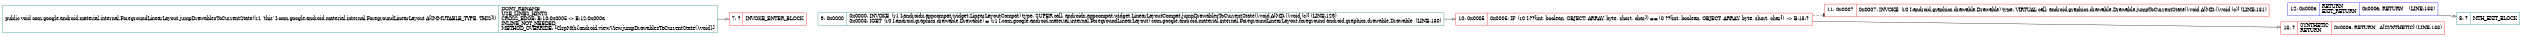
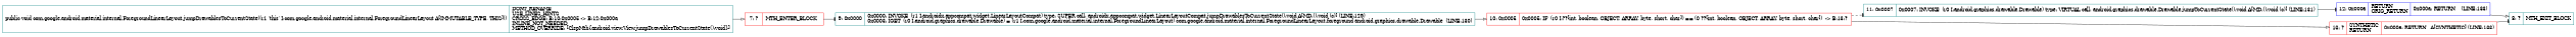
  digraph {
    rankdir=LR
    node [color=red shape=record]
    edge [arrowhead=tee]
-   n1 [label="{7\:\ ?|INVOKE_ENTER_BLOCK\l}"]
+   n1 [label="{7\:\ ?|MTH_ENTER_BLOCK\l}"]
    n2 [color=teal label="{9\:\ 0x0000|0x0000: INVOKE  (r1 I:androidx.appcompat.widget.LinearLayoutCompat) type: SUPER call: androidx.appcompat.widget.LinearLayoutCompat.jumpDrawablesToCurrentState():void A[MD:():void (c)] (LINE:129)\l0x0003: IGET  (r0 I:android.graphics.drawable.Drawable) = (r1 I:com.google.android.material.internal.ForegroundLinearLayout) com.google.android.material.internal.ForegroundLinearLayout.foreground android.graphics.drawable.Drawable  (LINE:130)\l}"]
    n3 [label="{10\:\ 0x0005|0x0005: IF  (r0 I:??[int, boolean, OBJECT, ARRAY, byte, short, char]) == (0 ??[int, boolean, OBJECT, ARRAY, byte, short, char])  \-\> B:13:? \l}"]
-   n4 [label="{11\:\ 0x0007|0x0007: INVOKE  (r0 I:android.graphics.drawable.Drawable) type: VIRTUAL call: android.graphics.drawable.Drawable.jumpToCurrentState():void A[MD:():void (c)] (LINE:131)\l}"]
+   n4 [color=teal label="{11\:\ 0x0007|0x0007: INVOKE  (r0 I:android.graphics.drawable.Drawable) type: VIRTUAL call: android.graphics.drawable.Drawable.jumpToCurrentState():void A[MD:():void (c)] (LINE:131)\l}"]
    n5 [label="{13\:\ ?|SYNTHETIC\lRETURN\l|0x000a: RETURN   A[SYNTHETIC] (LINE:133)\l}"]
-   n6 [color=blue label="{12\:\ 0x000a|RETURN\lEXIT_RETURN\l|0x000a: RETURN    (LINE:133)\l}"]
+   n6 [color=blue label="{12\:\ 0x000a|RETURN\lORIG_RETURN\l|0x000a: RETURN    (LINE:133)\l}"]
    n7 [color=teal label="{8\:\ ?|MTH_EXIT_BLOCK\l}"]
    n8 [color=teal label="{public void com.google.android.material.internal.ForegroundLinearLayout.jumpDrawablesToCurrentState((r1 'this' I:com.google.android.material.internal.ForegroundLinearLayout A[IMMUTABLE_TYPE, THIS]))  | DONT_RENAME\lUSE_LINES_HINTS\lCROSS_EDGE: B:10:0x0005 \-\> B:12:0x000a\lINLINE_NOT_NEEDED\lMETHOD_OVERRIDE: [ClspMth\{android.view.View.jumpDrawablesToCurrentState():void\}]\l}"]
+   n1 -> n2
    n2 -> n3 [arrowhead=onormal]
    n3 -> n4 [style=dashed]
    n3 -> n5 [arrowhead=onormal]
+   n4 -> n6
+   n5 -> n7
    n6 -> n7 [arrowhead=onormal]
    n8 -> n1 [arrowhead=onormal]
  }
